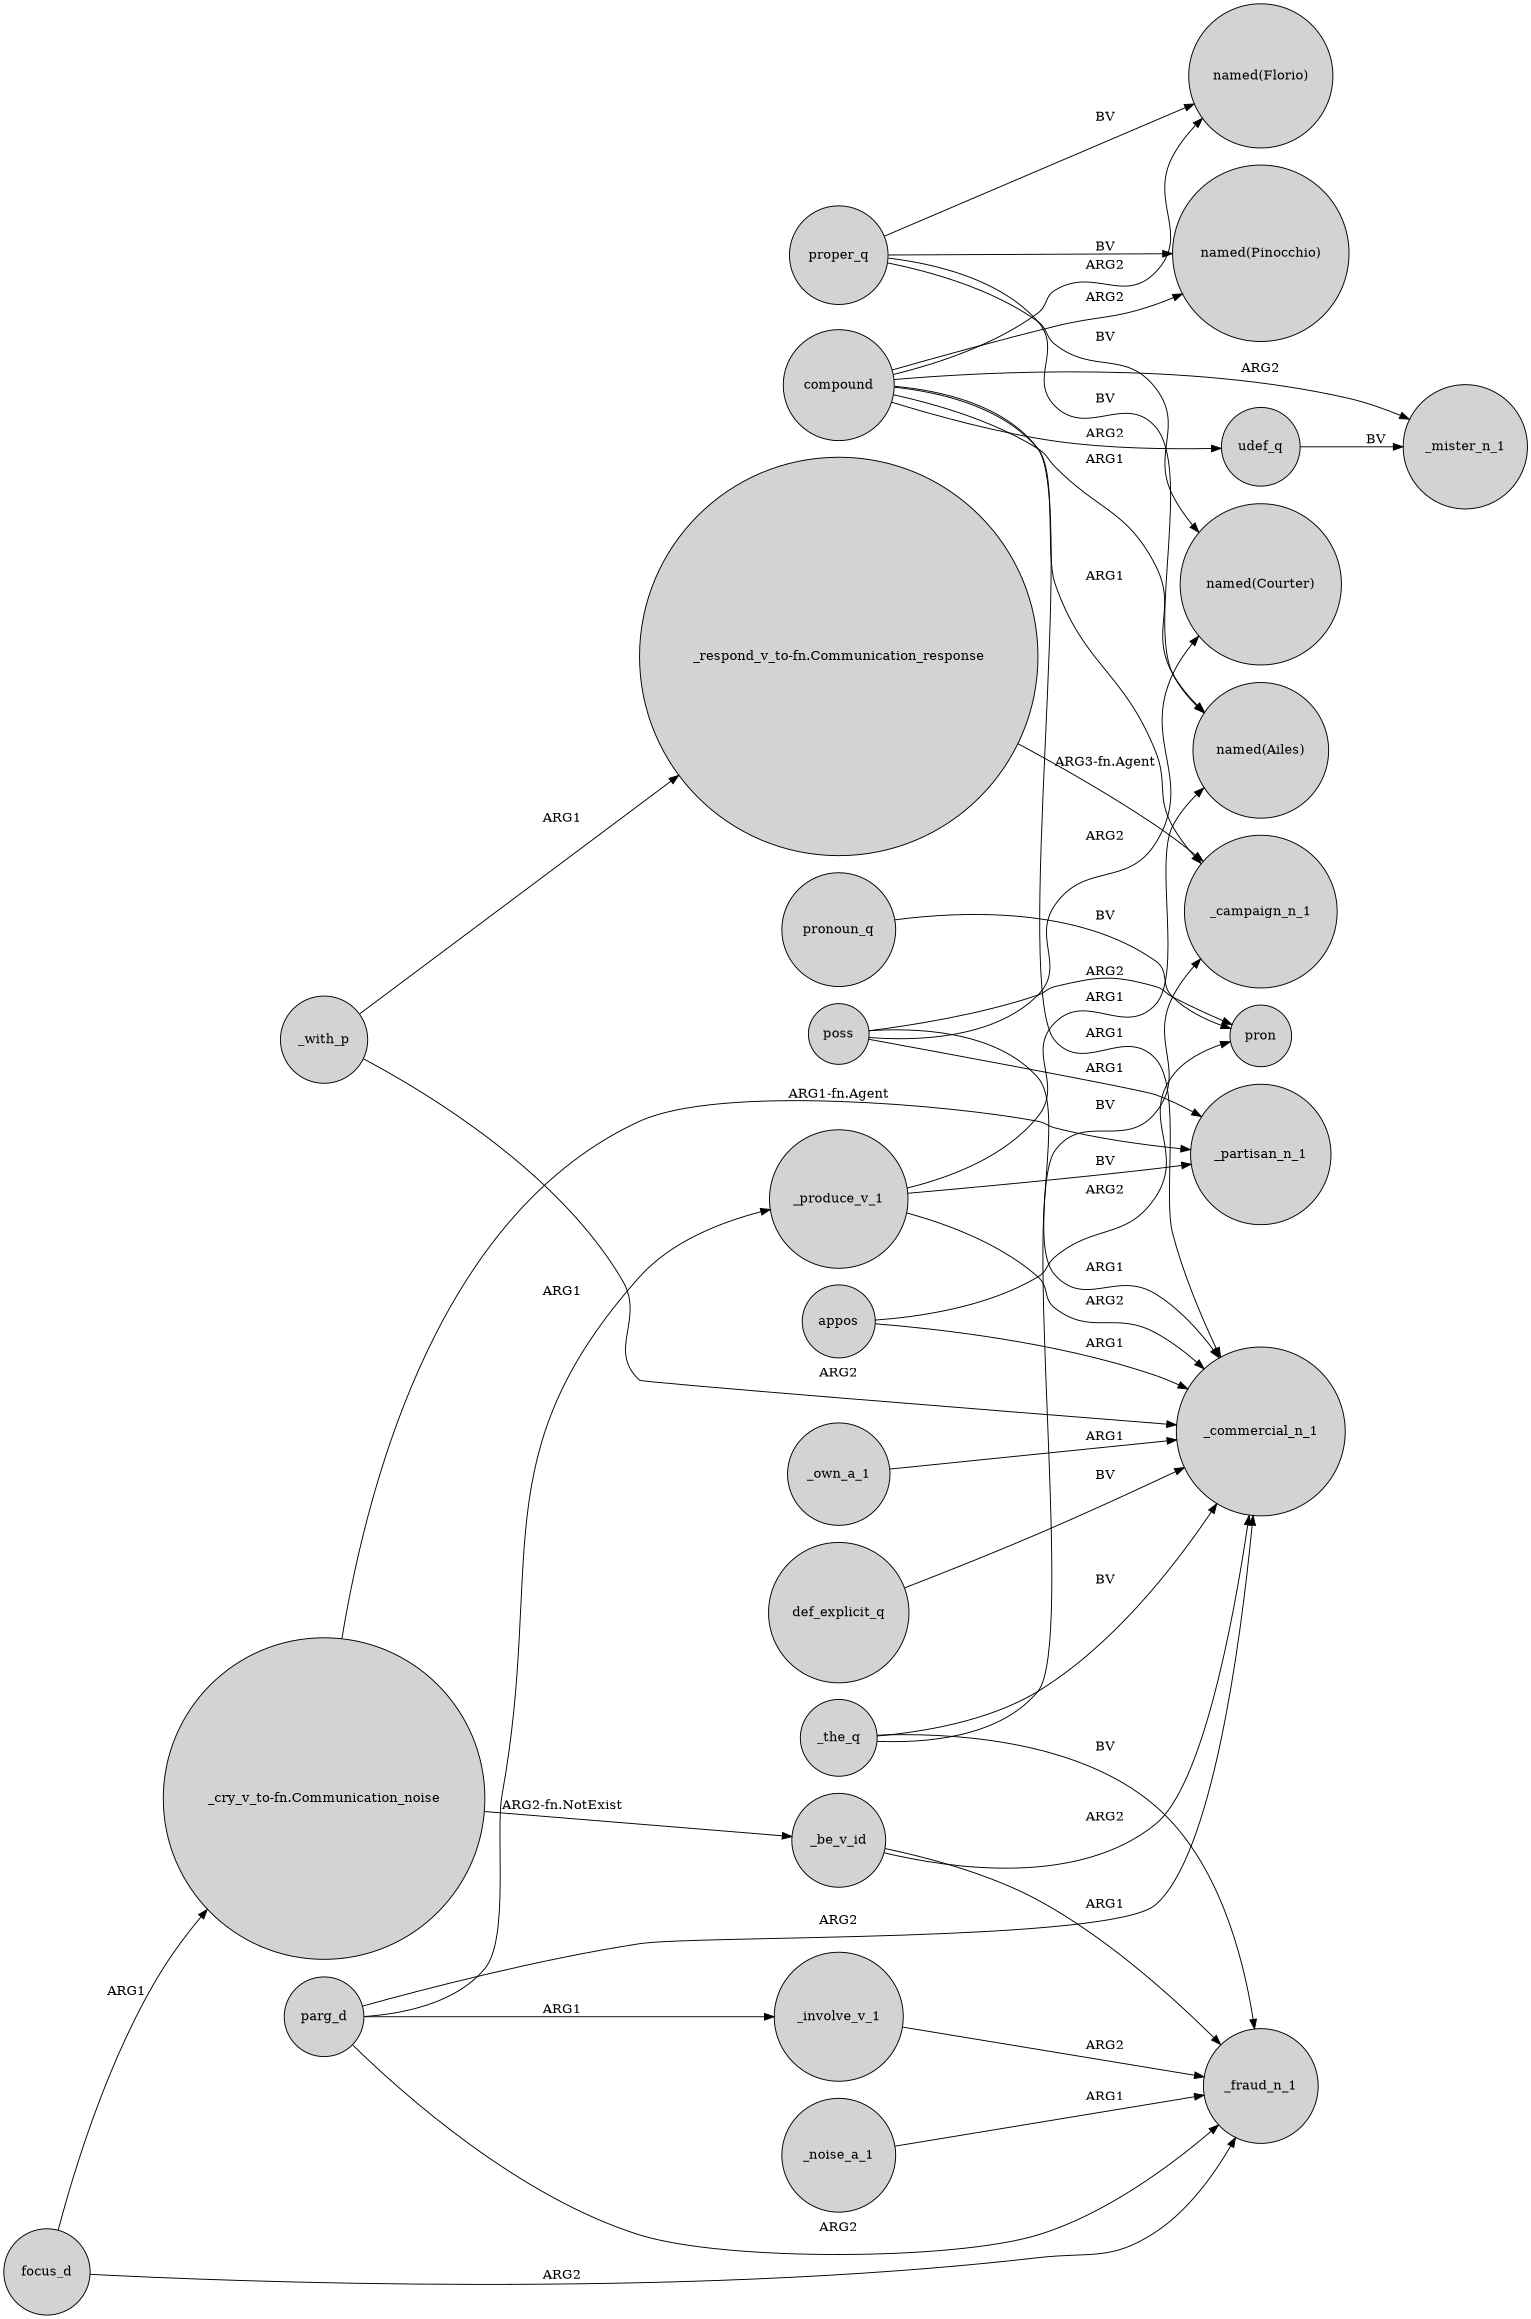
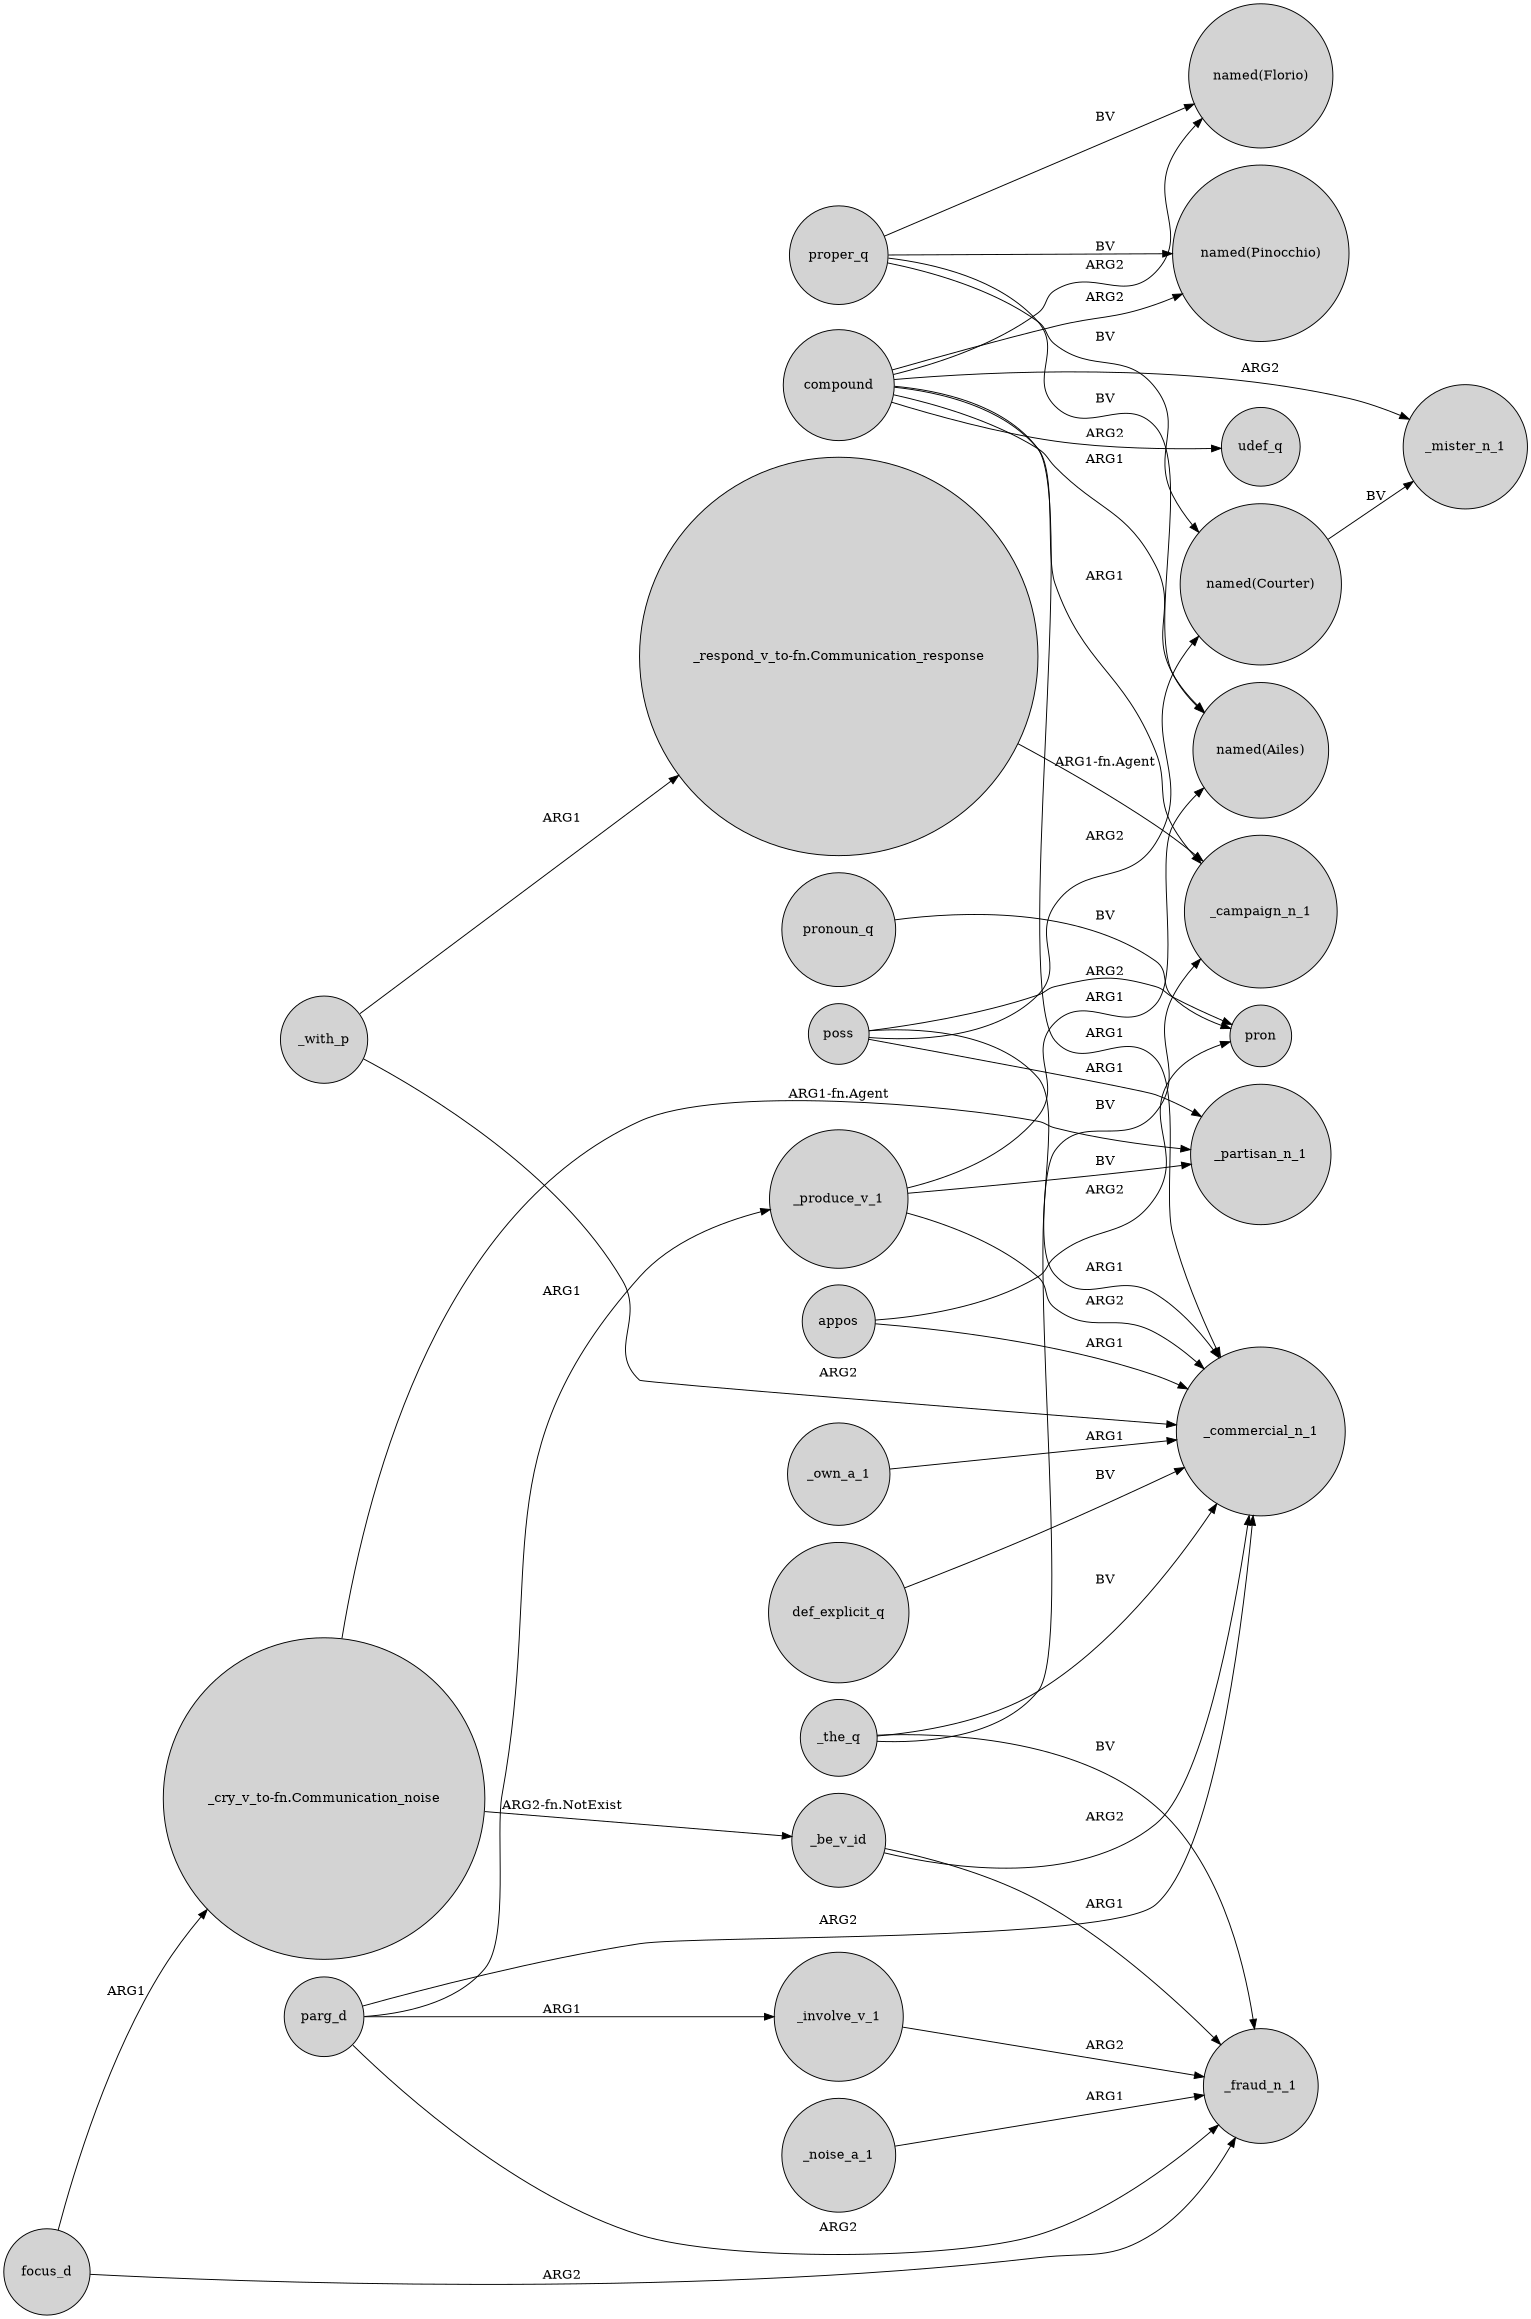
  digraph {
    rankdir=LR
    node [shape=circle style=filled]
    def_explicit_q
    _commercial_n_1
    "_cry_v_to-fn.Communication_noise"
    _partisan_n_1
    _be_v_id
    _fraud_n_1
    _produce_v_1
    "named(Ailes)"
    compound
    "named(Florio)"
    _campaign_n_1
    _mister_n_1
    "named(Pinocchio)"
    udef_q
    appos
    pron
    focus_d
    poss
    "named(Courter)"
    _own_a_1
    proper_q
    "_respond_v_to-fn.Communication_response"
    n23 [label=_noise_a_1]
    parg_d
    _involve_v_1
    pronoun_q
    _the_q
    _with_p
    def_explicit_q -> _commercial_n_1 [label=BV]
    "_cry_v_to-fn.Communication_noise" -> _partisan_n_1 [label="ARG1-fn.Agent"]
    "_cry_v_to-fn.Communication_noise" -> _be_v_id [label="ARG2-fn.NotExist"]
    _be_v_id -> _commercial_n_1 [label=ARG2]
    _be_v_id -> _fraud_n_1 [label=ARG1]
    _produce_v_1 -> _commercial_n_1 [label=ARG2]
    _produce_v_1 -> _partisan_n_1 [label=BV]
    _produce_v_1 -> "named(Ailes)" [label=ARG1]
    compound -> _commercial_n_1 [label=ARG1]
    compound -> "named(Ailes)" [label=ARG1]
    compound -> "named(Florio)" [label=ARG2]
    compound -> _campaign_n_1 [label=ARG1]
    compound -> _mister_n_1 [label=ARG2]
    compound -> "named(Pinocchio)" [label=ARG2]
    compound -> udef_q [label=ARG2]
-   udef_q -> _mister_n_1 [label=BV]
+   "named(Courter)" -> _mister_n_1 [label=BV]
    appos -> _commercial_n_1 [label=ARG1]
    appos -> pron [label=ARG2]
    focus_d -> "_cry_v_to-fn.Communication_noise" [label=ARG1]
    focus_d -> _fraud_n_1 [label=ARG2]
    poss -> _commercial_n_1 [label=ARG1]
    poss -> _partisan_n_1 [label=ARG1]
    poss -> pron [label=ARG2]
    poss -> "named(Courter)" [label=ARG2]
    _own_a_1 -> _commercial_n_1 [label=ARG1]
    proper_q -> "named(Ailes)" [label=BV]
    proper_q -> "named(Florio)" [label=BV]
    proper_q -> "named(Pinocchio)" [label=BV]
    proper_q -> "named(Courter)" [label=BV]
-   "_respond_v_to-fn.Communication_response" -> _campaign_n_1 [label="ARG3-fn.Agent"]
+   "_respond_v_to-fn.Communication_response" -> _campaign_n_1 [label="ARG1-fn.Agent"]
    n23 -> _fraud_n_1 [label=ARG1]
    parg_d -> _commercial_n_1 [label=ARG2]
    parg_d -> _fraud_n_1 [label=ARG2]
    parg_d -> _produce_v_1 [label=ARG1]
    parg_d -> _involve_v_1 [label=ARG1]
    _involve_v_1 -> _fraud_n_1 [label=ARG2]
    pronoun_q -> pron [label=BV]
    _the_q -> _commercial_n_1 [label=BV]
    _the_q -> _fraud_n_1 [label=BV]
    _the_q -> _campaign_n_1 [label=BV]
    _with_p -> _commercial_n_1 [label=ARG2]
    _with_p -> "_respond_v_to-fn.Communication_response" [label=ARG1]
  }
